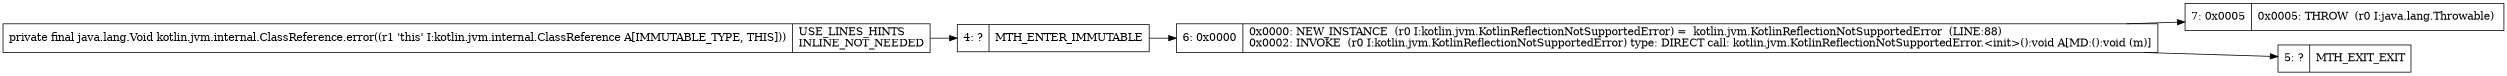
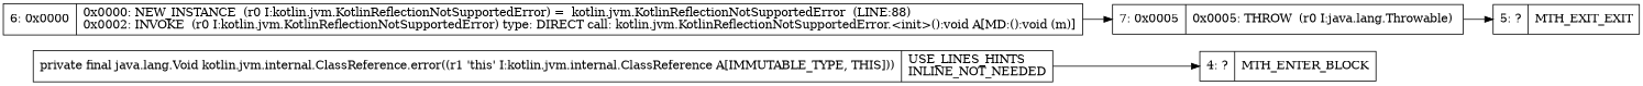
  digraph {
    rankdir=LR
    node [shape=record]
-   n1 [label="{4\:\ ?|MTH_ENTER_IMMUTABLE\l}"]
+   n1 [label="{4\:\ ?|MTH_ENTER_BLOCK\l}"]
    n2 [label="{6\:\ 0x0000|0x0000: NEW_INSTANCE  (r0 I:kotlin.jvm.KotlinReflectionNotSupportedError) =  kotlin.jvm.KotlinReflectionNotSupportedError  (LINE:88)\l0x0002: INVOKE  (r0 I:kotlin.jvm.KotlinReflectionNotSupportedError) type: DIRECT call: kotlin.jvm.KotlinReflectionNotSupportedError.\<init\>():void A[MD:():void (m)]\l}"]
    n3 [label="{7\:\ 0x0005|0x0005: THROW  (r0 I:java.lang.Throwable) \l}"]
    n4 [label="{5\:\ ?|MTH_EXIT_EXIT\l}"]
    n5 [label="{private final java.lang.Void kotlin.jvm.internal.ClassReference.error((r1 'this' I:kotlin.jvm.internal.ClassReference A[IMMUTABLE_TYPE, THIS]))  | USE_LINES_HINTS\lINLINE_NOT_NEEDED\l}"]
-   n1 -> n2
    n2 -> n3
-   n2 -> n4
+   n3 -> n4
    n5 -> n1
  }
